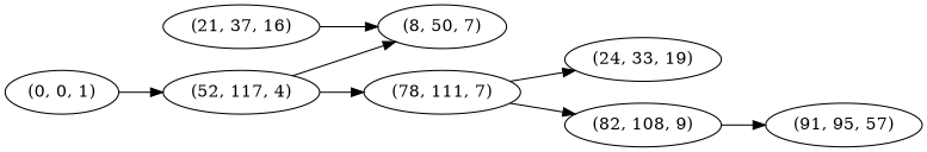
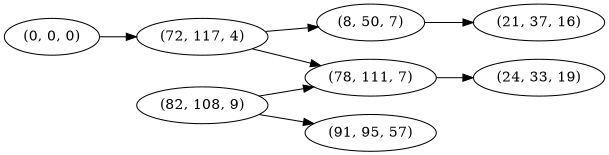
  digraph {
    rankdir=LR
-   "(0, 0, 0)" [label="(0, 0, 1)"]
-   "(72, 117, 4)" [label="(52, 117, 4)"]
+   "(0, 0, 0)"
+   "(72, 117, 4)"
    "(8, 50, 7)"
    "(21, 37, 16)"
    "(78, 111, 7)"
    "(24, 33, 19)"
    "(82, 108, 9)"
    n8 [label="(91, 95, 57)"]
    "(0, 0, 0)" -> "(72, 117, 4)"
    "(72, 117, 4)" -> "(8, 50, 7)"
    "(72, 117, 4)" -> "(78, 111, 7)"
-   "(21, 37, 16)" -> "(8, 50, 7)"
+   "(8, 50, 7)" -> "(21, 37, 16)"
    "(78, 111, 7)" -> "(24, 33, 19)"
-   "(78, 111, 7)" -> "(82, 108, 9)"
+   "(82, 108, 9)" -> "(78, 111, 7)"
    "(82, 108, 9)" -> n8
  }
